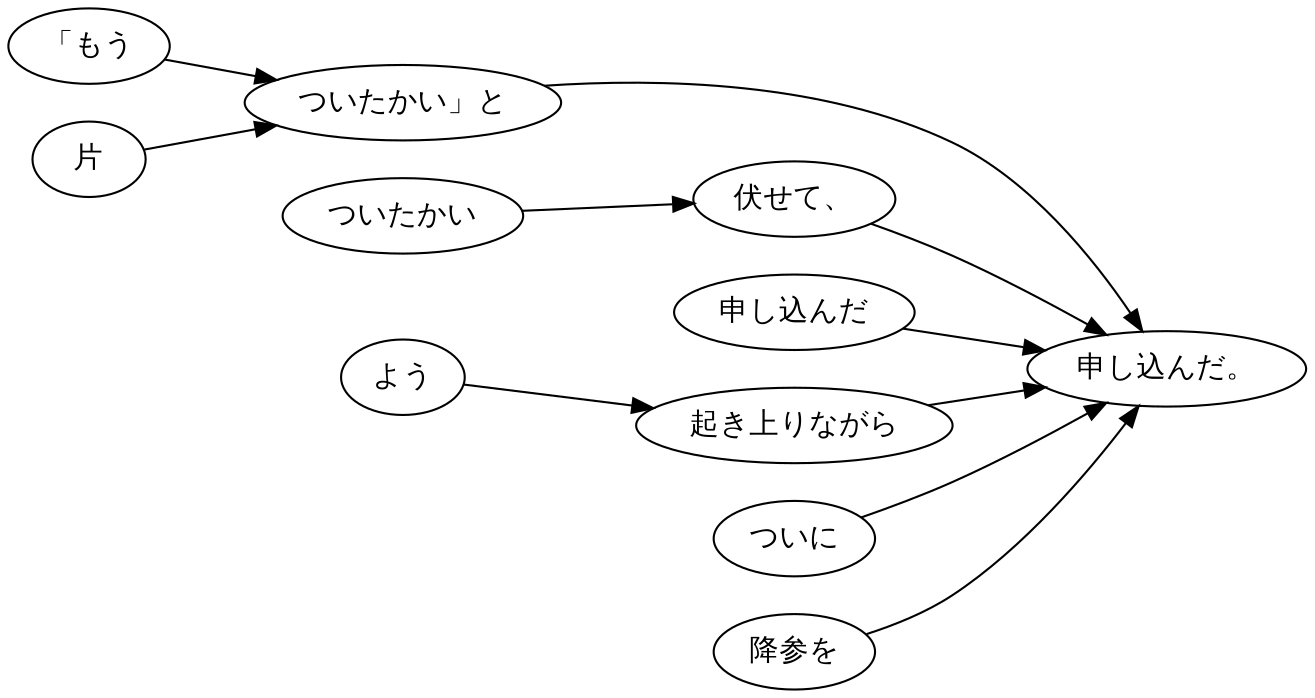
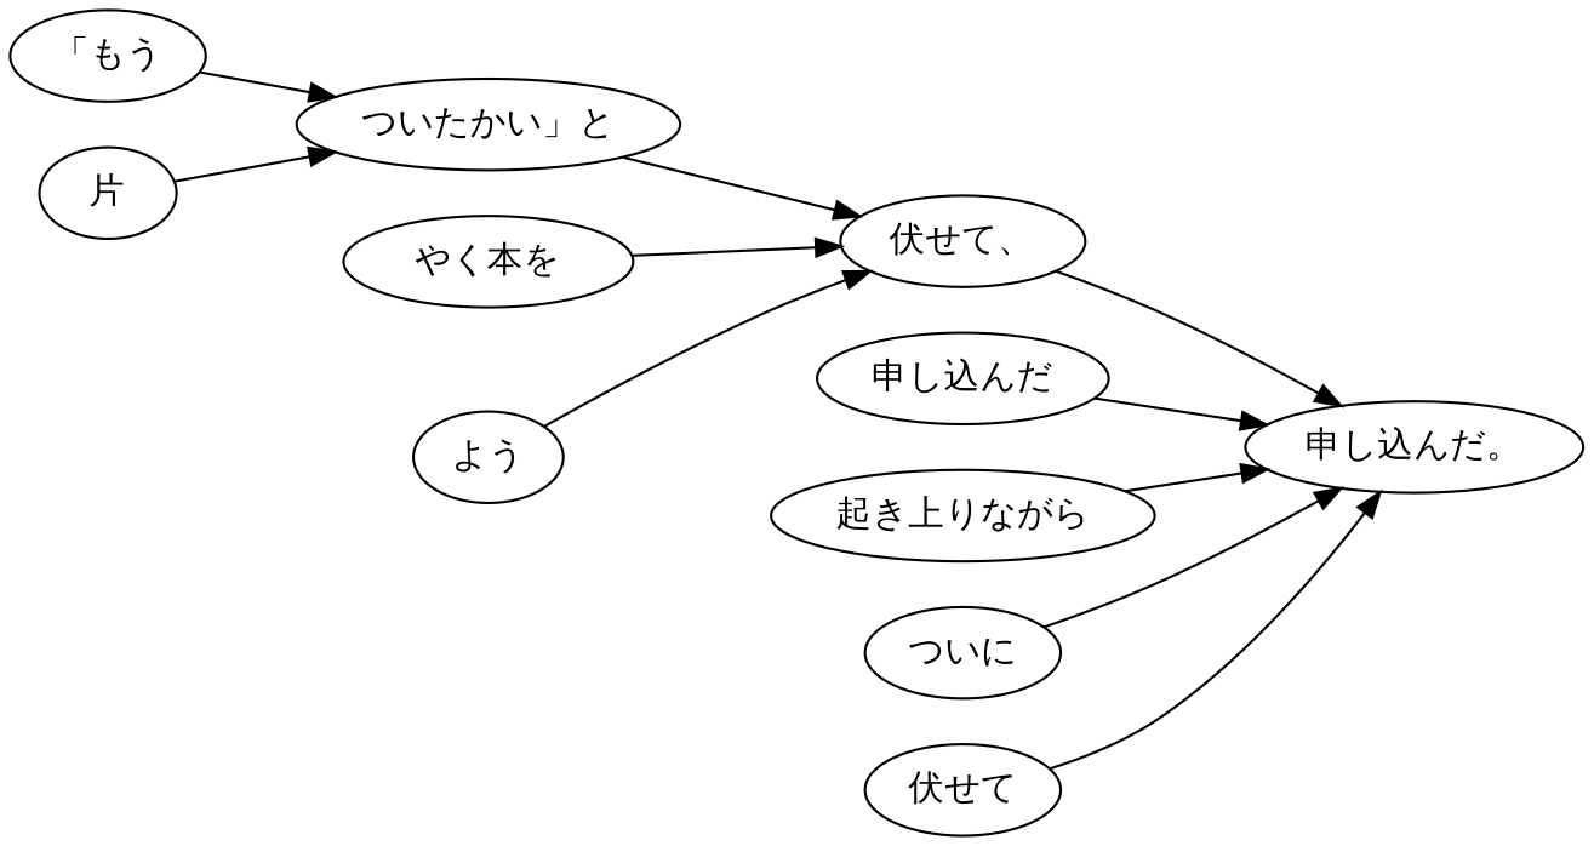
  digraph {
    rankdir=LR
    n1 [label="「もう"]
    n2 [label="ついたかい」と"]
    n3 [label="申し込んだ。"]
    n4 [label="片"]
    n5 [label="申し込んだ"]
    n6 [label="よう"]
    n7 [label="伏せて、"]
-   n8 [label="ついたかい"]
+   n8 [label="やく本を"]
    n9 [label="起き上りながら"]
    n10 [label="ついに"]
-   n11 [label="降参を"]
+   n11 [label="伏せて"]
    n1 -> n2
-   n2 -> n3
+   n2 -> n7
    n4 -> n2
    n5 -> n3
-   n6 -> n9
+   n6 -> n7
    n7 -> n3
    n8 -> n7
    n9 -> n3
    n10 -> n3
    n11 -> n3
  }
